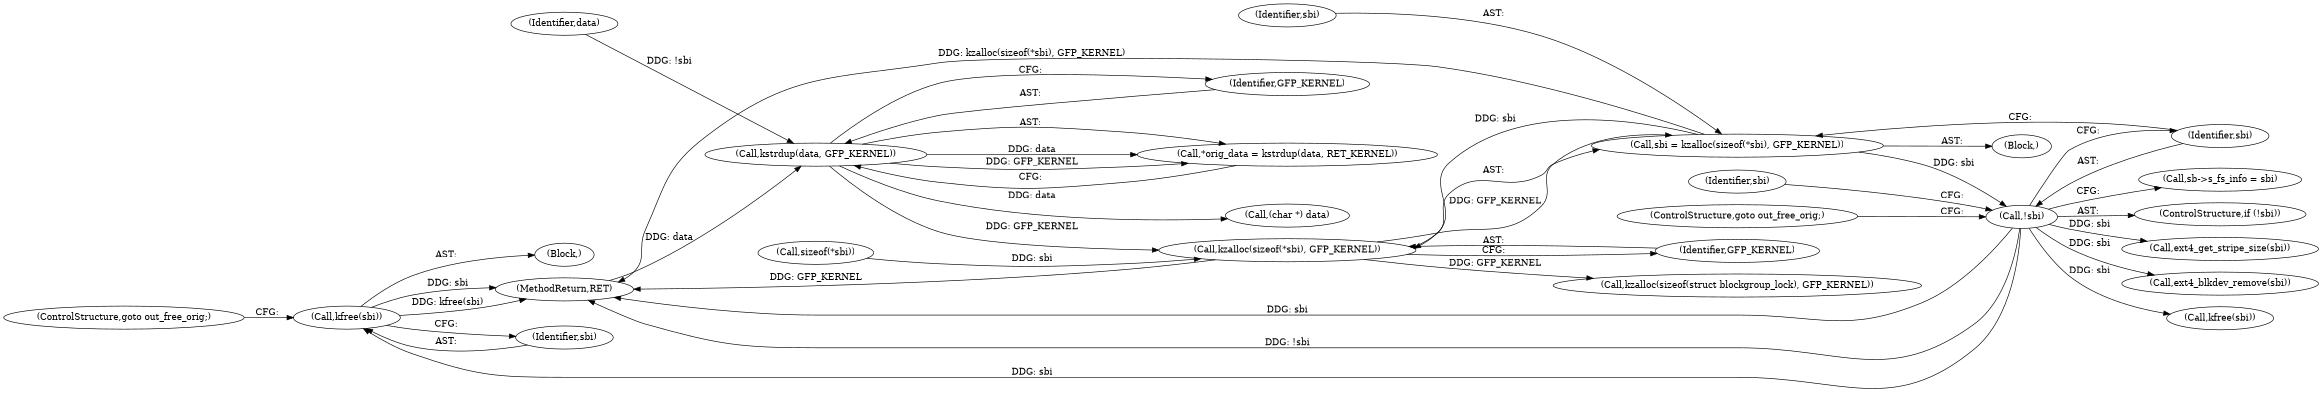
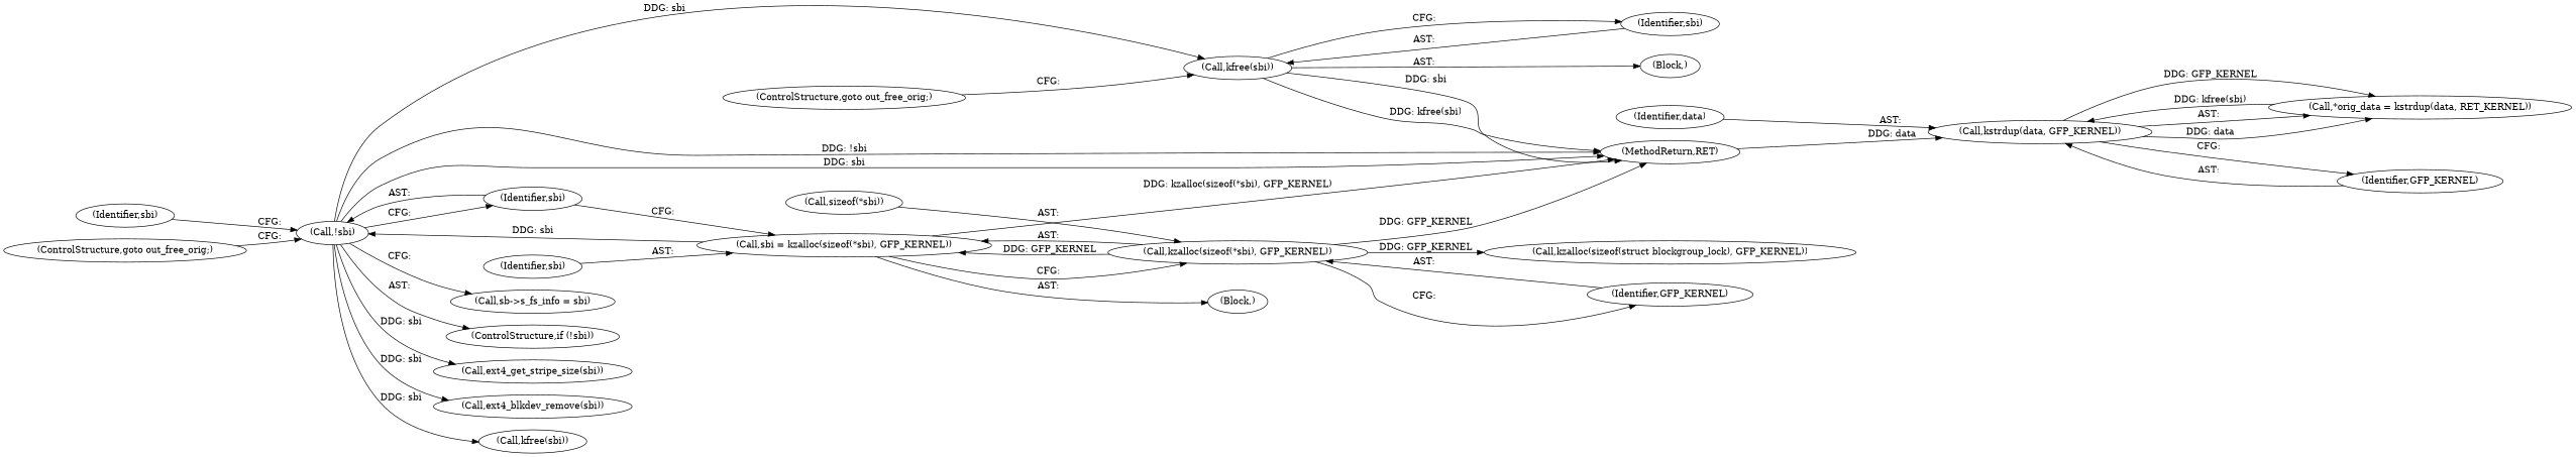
  digraph {
    rankdir=LR
    n1 [label="(Call,kfree(sbi))"]
    n2 [label="(Block,)"]
    n3 [label="(MethodReturn,RET)"]
    n4 [label="(Identifier,sbi)"]
    n5 [label="(Call,kstrdup(data, GFP_KERNEL))"]
    n6 [label="(Call,!sbi)"]
    n7 [label="(Identifier,sbi)"]
    n8 [label="(Call,sb->s_fs_info = sbi)"]
    n9 [label="(ControlStructure,if (!sbi))"]
    n10 [label="(Call,ext4_get_stripe_size(sbi))"]
    n11 [label="(Call,ext4_blkdev_remove(sbi))"]
    n12 [label="(Call,kfree(sbi))"]
    n13 [label="(Call,sbi = kzalloc(sizeof(*sbi), GFP_KERNEL))"]
    n14 [label="(Call,kzalloc(sizeof(*sbi), GFP_KERNEL))"]
    n15 [label="(Block,)"]
    n16 [label="(Identifier,GFP_KERNEL)"]
    n17 [label="(Call,kzalloc(sizeof(struct blockgroup_lock), GFP_KERNEL))"]
    n18 [label="(Call,*orig_data = kstrdup(data, RET_KERNEL))"]
    n19 [label="(Identifier,GFP_KERNEL)"]
-   n20 [label="(Call,(char *) data)"]
    n21 [label="(Identifier,sbi)"]
    n22 [label="(ControlStructure,goto out_free_orig;)"]
    n23 [label="(Call,sizeof(*sbi))"]
    n24 [label="(Identifier,sbi)"]
    n25 [label="(Identifier,data)"]
    n26 [label="(ControlStructure,goto out_free_orig;)"]
    n1 -> n2 [label="AST: "]
    n1 -> n3 [label="DDG: sbi"]
    n1 -> n3 [label="DDG: kfree(sbi)"]
    n1 -> n4 [label="CFG: "]
    n3 -> n5 [label="DDG: data"]
    n4 -> n1 [label="AST: "]
-   n5 -> n14 [label="DDG: GFP_KERNEL"]
    n5 -> n18 [label="AST: "]
    n5 -> n18 [label="DDG: data"]
    n5 -> n18 [label="DDG: GFP_KERNEL"]
    n5 -> n19 [label="CFG: "]
-   n5 -> n20 [label="DDG: data"]
    n6 -> n1 [label="DDG: sbi"]
    n6 -> n3 [label="DDG: !sbi"]
    n6 -> n3 [label="DDG: sbi"]
    n6 -> n7 [label="CFG: "]
    n6 -> n8 [label="CFG: "]
    n6 -> n9 [label="AST: "]
    n6 -> n10 [label="DDG: sbi"]
    n6 -> n11 [label="DDG: sbi"]
    n6 -> n12 [label="DDG: sbi"]
    n7 -> n6 [label="AST: "]
    n7 -> n13 [label="CFG: "]
    n13 -> n3 [label="DDG: kzalloc(sizeof(*sbi), GFP_KERNEL)"]
    n13 -> n6 [label="DDG: sbi"]
-   n13 -> n14 [label="DDG: sbi"]
+   n13 -> n14 [label="CFG: "]
    n13 -> n15 [label="AST: "]
    n14 -> n3 [label="DDG: GFP_KERNEL"]
    n14 -> n13 [label="AST: "]
    n14 -> n13 [label="DDG: GFP_KERNEL"]
    n14 -> n16 [label="CFG: "]
    n14 -> n17 [label="DDG: GFP_KERNEL"]
    n16 -> n14 [label="AST: "]
-   n18 -> n5 [label="CFG: "]
+   n18 -> n5 [label="DDG: kfree(sbi)"]
    n19 -> n5 [label="AST: "]
    n21 -> n6 [label="CFG: "]
    n22 -> n1 [label="CFG: "]
-   n23 -> n14 [label="DDG: sbi"]
+   n23 -> n14 [label="AST: "]
    n24 -> n13 [label="AST: "]
-   n25 -> n5 [label="DDG: !sbi"]
+   n25 -> n5 [label="AST: "]
    n26 -> n6 [label="CFG: "]
  }
